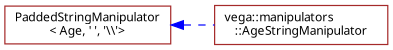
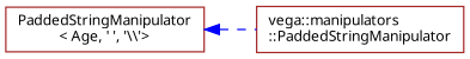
  digraph {
    rankdir=LR
    fontname="Noto Sans"
    node [color=brown fillcolor=white fontname="Noto Sans" fontsize=10 shape=record style=filled]
    n1 [height=0.2 label="PaddedStringManipulator\l\< Age, ' ', '\\\\'\>" width=0.4]
-   n2 [height=0.2 label="vega::manipulators\l::AgeStringManipulator" width=0.4]
+   n2 [height=0.2 label="vega::manipulators\l::PaddedStringManipulator" width=0.4]
    n1 -> n2 [color=blue dir=back fontname="Noto Sans" fontsize=10 labelfontname=Helvetica labelfontsize=10 style=dashed]
  }
